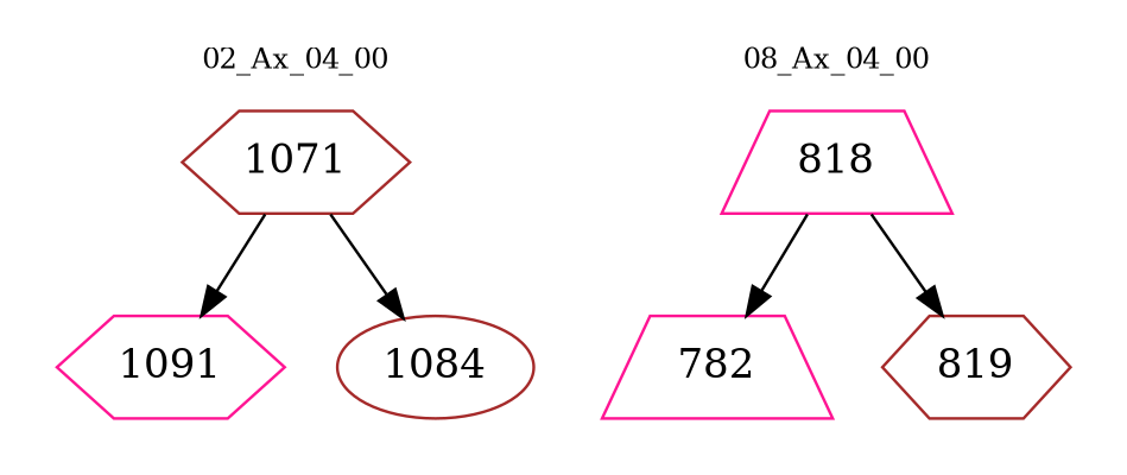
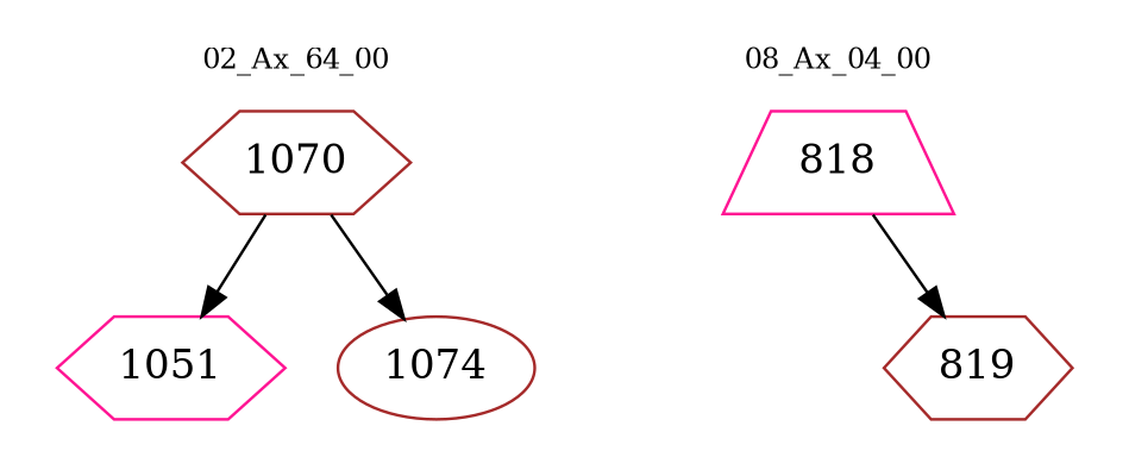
  digraph {
    node [color=brown shape=hexagon]
    edge [color=black]
-   n1 [label=1071]
-   n2 [color=deeppink label=1091]
-   n3 [label=1084 shape=ellipse]
+   n1 [label=1070]
+   n2 [color=deeppink label=1051]
+   n3 [label=1074 shape=ellipse]
    n4 [color=deeppink label=818 shape=trapezium]
-   n5 [color=deeppink label=782 shape=trapezium]
    n6 [label=819]
    subgraph cluster_1 {
      color=white
      fontsize=10
-     label="02_Ax_04_00"
+     label="02_Ax_64_00"
      n1
      n2
      n3
    }
    subgraph cluster_2 {
      color=white
      fontsize=10
      label="08_Ax_04_00"
      n4
-     n5
      n6
    }
    n1 -> n2
    n1 -> n3
-   n4 -> n5
    n4 -> n6
  }
